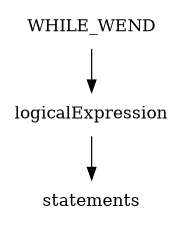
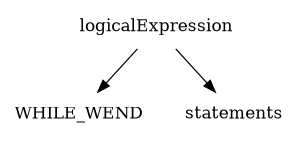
  digraph {
    ordering=out
    node [shape=plaintext]
    WHILE_WEND
    logicalExpression
    statements
-   WHILE_WEND -> logicalExpression
+   logicalExpression -> WHILE_WEND
    logicalExpression -> statements
  }
